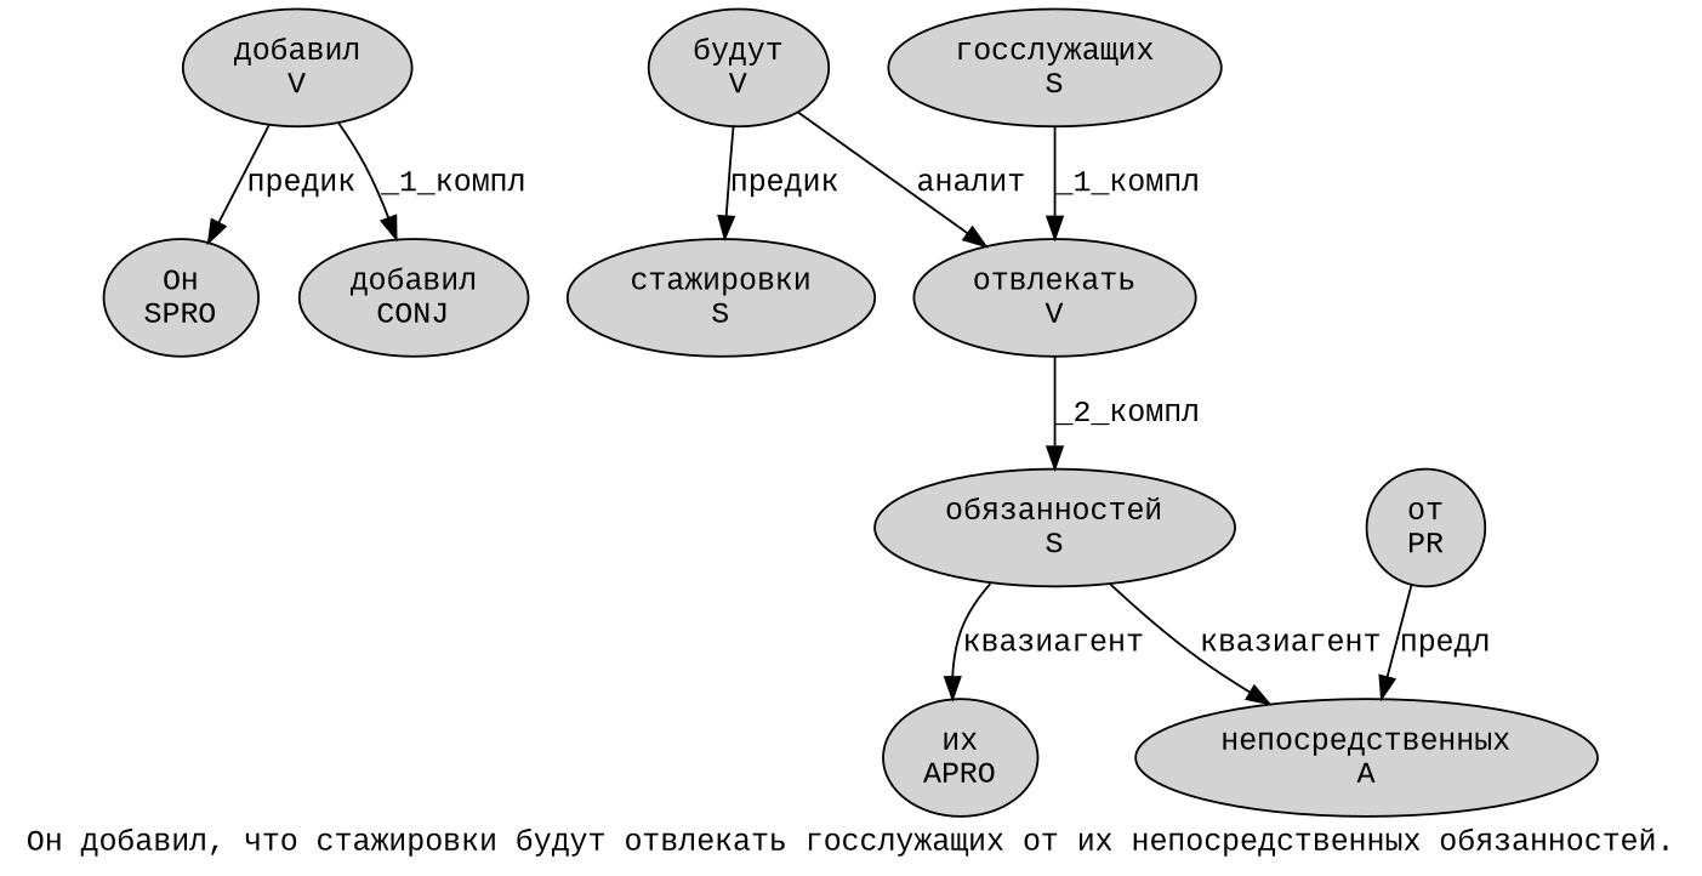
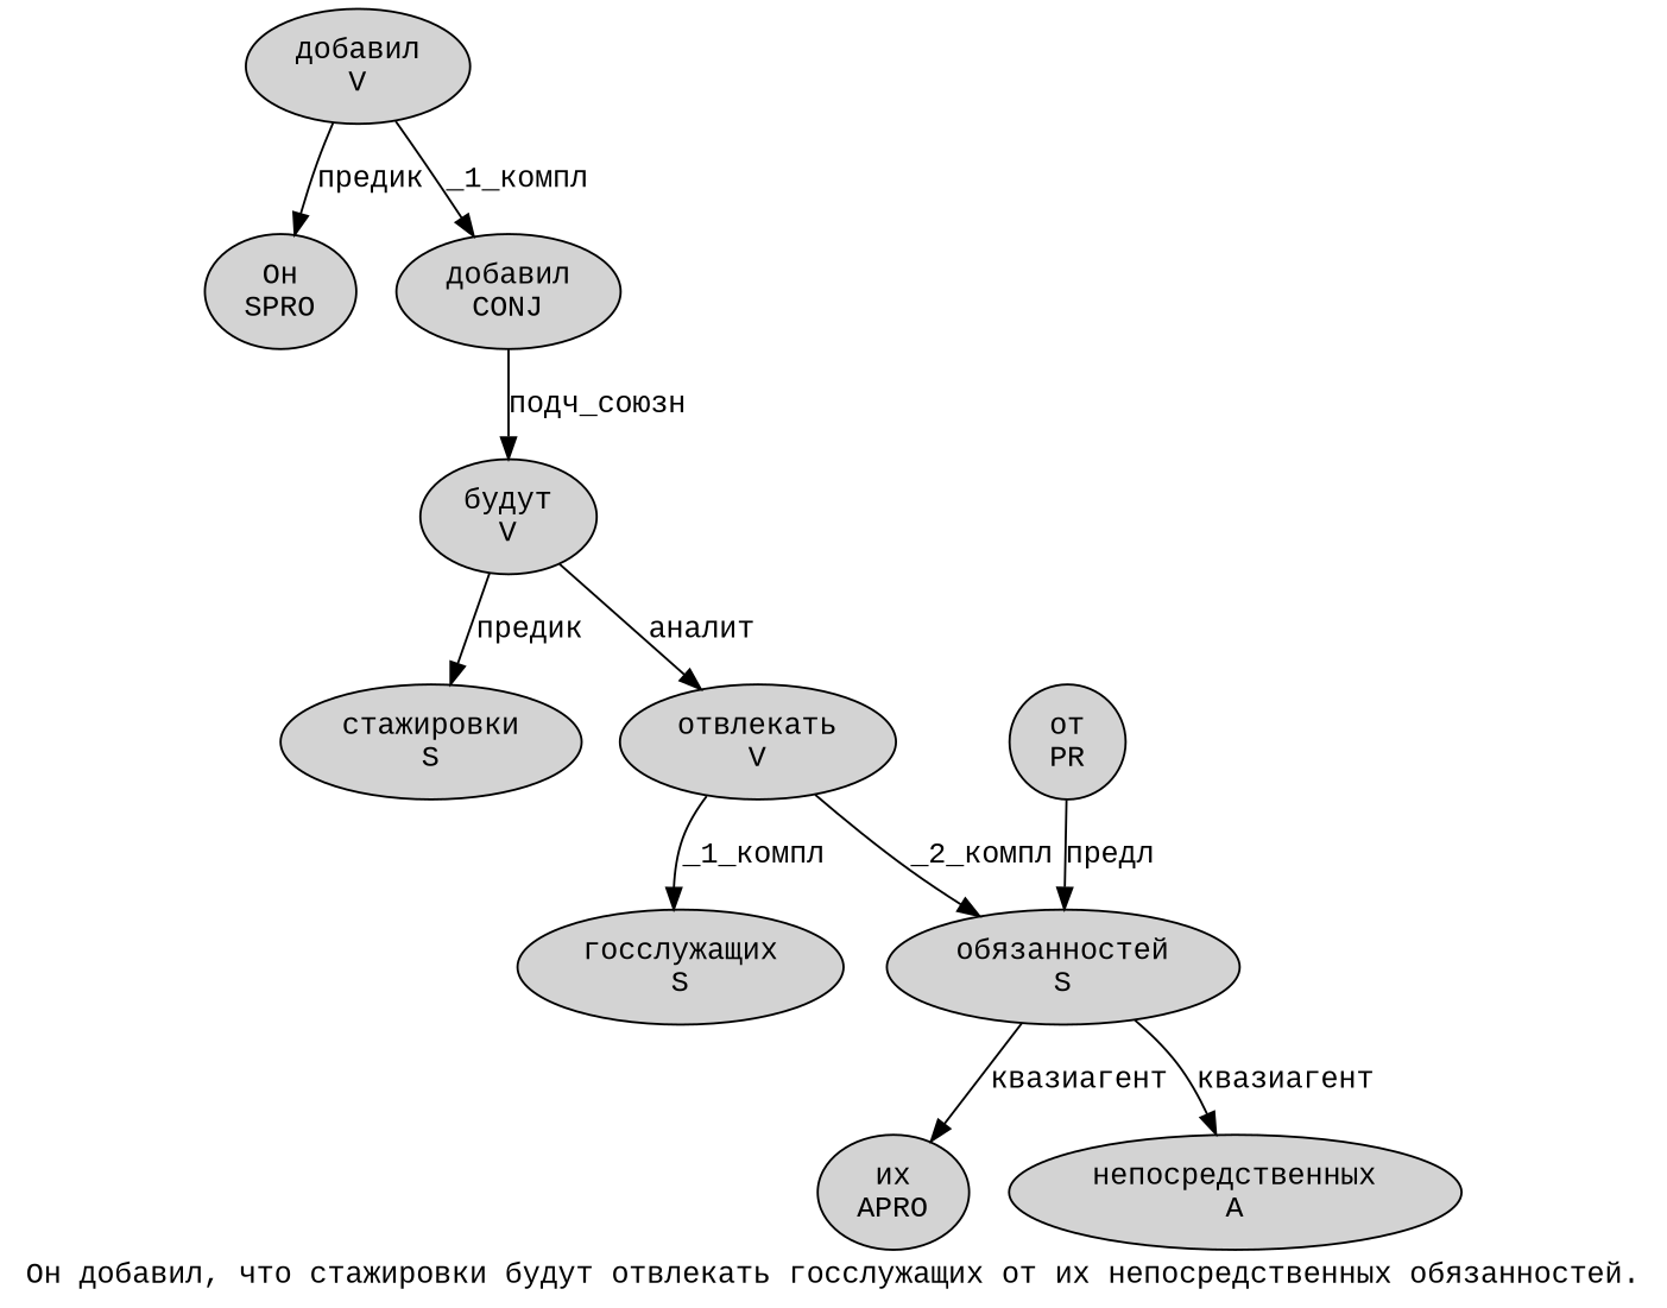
  digraph {
    fontname="Liberation Mono"
    label="Он добавил, что стажировки будут отвлекать госслужащих от их непосредственных обязанностей."
    node [fillcolor=lightgray fontname="Liberation Mono" penwidth=1 shape=ellipse style=filled]
    edge [fontname="Liberation Mono"]
    n1 [label="Он\nSPRO"]
    n2 [label="добавил\nV"]
    n3 [label="добавил\nCONJ"]
    n4 [label="будут\nV"]
    n5 [label="стажировки\nS"]
    n6 [label="отвлекать\nV"]
    n7 [label="госслужащих\nS"]
    n8 [label="обязанностей\nS"]
    n9 [label="от\nPR"]
    n10 [label="их\nAPRO"]
    n11 [label="непосредственных\nA"]
    n2 -> n1 [label="предик"]
    n2 -> n3 [label="_1_компл"]
+   n3 -> n4 [label="подч_союзн"]
    n4 -> n5 [label="предик"]
    n4 -> n6 [label="аналит"]
-   n7 -> n6 [label="_1_компл"]
+   n6 -> n7 [label="_1_компл"]
    n6 -> n8 [label="_2_компл"]
    n8 -> n10 [label="квазиагент"]
    n8 -> n11 [label="квазиагент"]
-   n9 -> n11 [label="предл"]
+   n9 -> n8 [label="предл"]
  }
